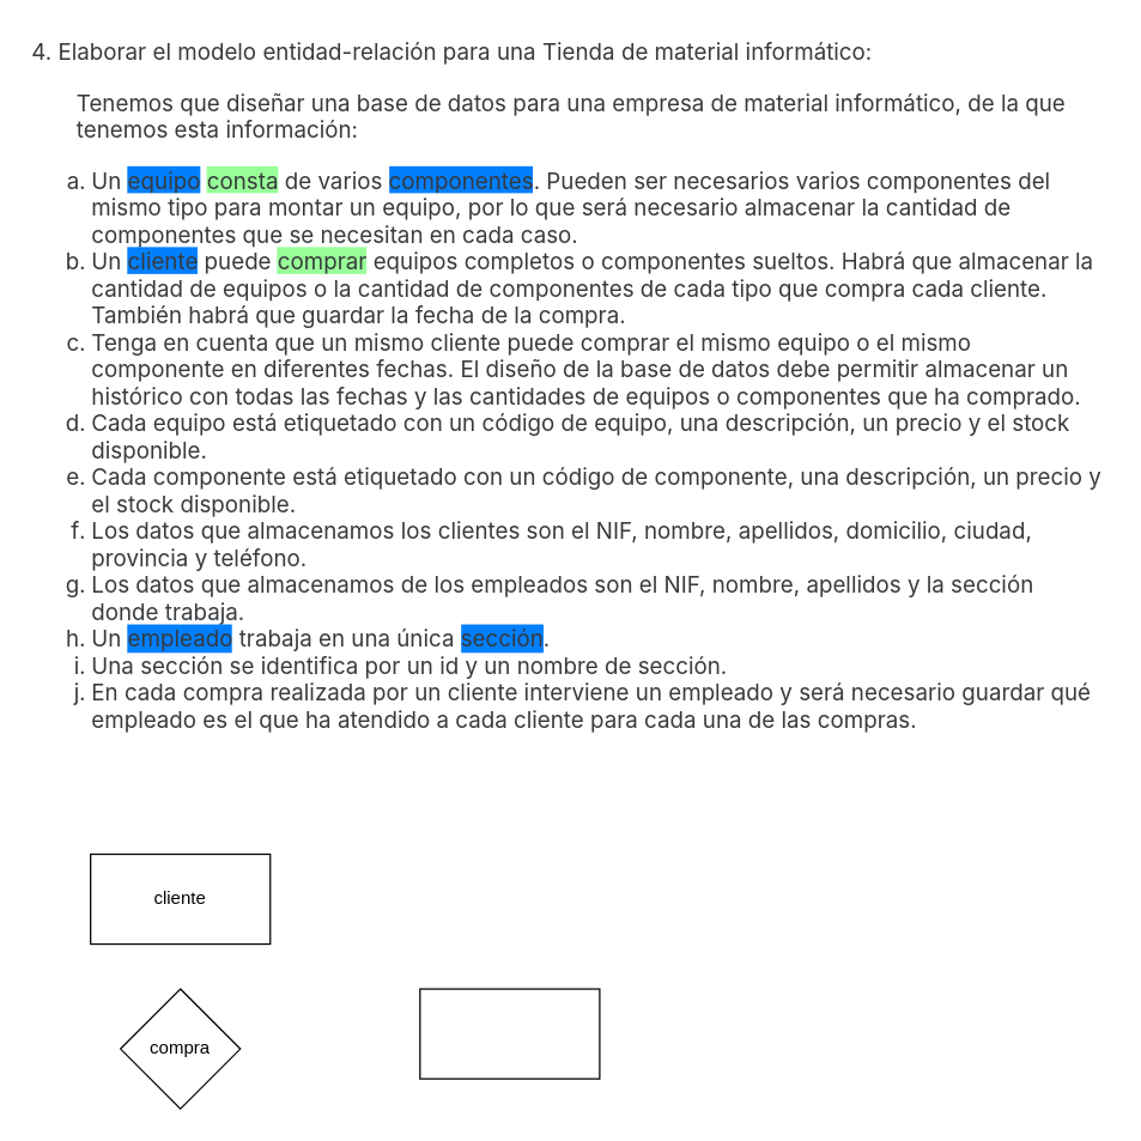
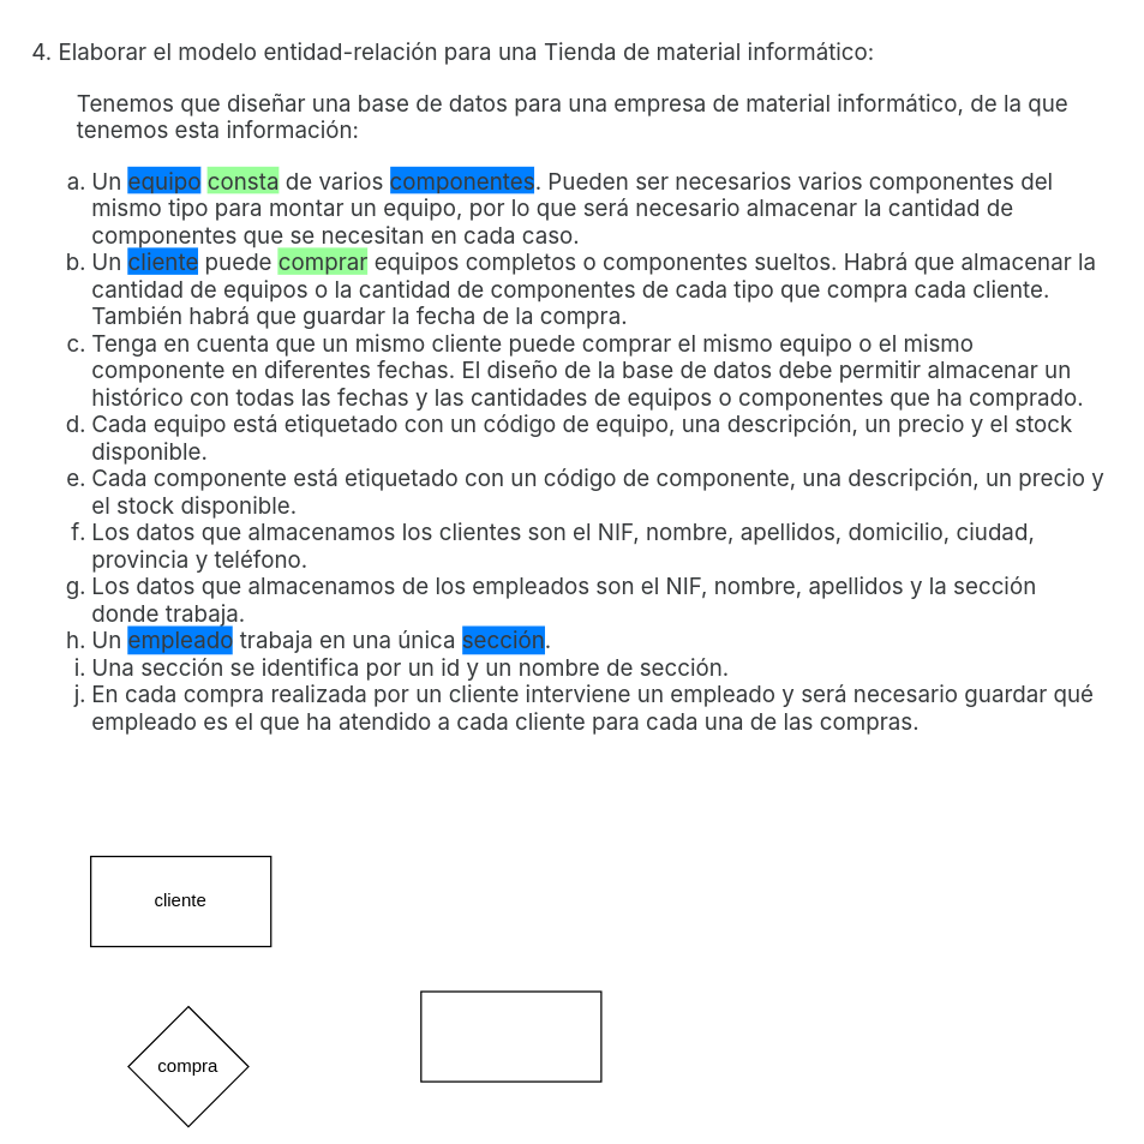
  <mxCell id="0" />
  <mxCell id="1" parent="0" />
  <mxCell id="2" value="&lt;p style=&quot;box-sizing: border-box; margin-top: 0px; margin-bottom: 1rem; color: rgb(55, 58, 60); font-family: -apple-system, BlinkMacSystemFont, &amp;quot;Segoe UI&amp;quot;, Roboto, &amp;quot;Helvetica Neue&amp;quot;, Arial, sans-serif, &amp;quot;Apple Color Emoji&amp;quot;, &amp;quot;Segoe UI Emoji&amp;quot;, &amp;quot;Segoe UI Symbol&amp;quot;; font-size: 15px; text-align: left; background-color: rgb(255, 255, 255);&quot;&gt;4. Elaborar el modelo entidad-relación para una Tienda de material informático:&lt;/p&gt;&lt;div style=&quot;box-sizing: border-box; color: rgb(55, 58, 60); font-family: -apple-system, BlinkMacSystemFont, &amp;quot;Segoe UI&amp;quot;, Roboto, &amp;quot;Helvetica Neue&amp;quot;, Arial, sans-serif, &amp;quot;Apple Color Emoji&amp;quot;, &amp;quot;Segoe UI Emoji&amp;quot;, &amp;quot;Segoe UI Symbol&amp;quot;; font-size: 15px; text-align: left; background-color: rgb(255, 255, 255); margin-left: 30px;&quot; class=&quot;editor-indent&quot;&gt;&lt;p style=&quot;box-sizing: border-box; margin-top: 0px; margin-bottom: 1rem;&quot;&gt;Tenemos que diseñar una base de datos para una empresa de material informático, de la que tenemos esta información:&lt;/p&gt;&lt;/div&gt;&lt;p style=&quot;box-sizing: border-box; margin-top: 0px; margin-bottom: 1rem; color: rgb(55, 58, 60); font-family: -apple-system, BlinkMacSystemFont, &amp;quot;Segoe UI&amp;quot;, Roboto, &amp;quot;Helvetica Neue&amp;quot;, Arial, sans-serif, &amp;quot;Apple Color Emoji&amp;quot;, &amp;quot;Segoe UI Emoji&amp;quot;, &amp;quot;Segoe UI Symbol&amp;quot;; font-size: 15px; text-align: left; background-color: rgb(255, 255, 255);&quot;&gt;&lt;/p&gt;&lt;ol style=&quot;box-sizing: border-box; margin-top: 0px; margin-bottom: 1rem; color: rgb(55, 58, 60); font-family: -apple-system, BlinkMacSystemFont, &amp;quot;Segoe UI&amp;quot;, Roboto, &amp;quot;Helvetica Neue&amp;quot;, Arial, sans-serif, &amp;quot;Apple Color Emoji&amp;quot;, &amp;quot;Segoe UI Emoji&amp;quot;, &amp;quot;Segoe UI Symbol&amp;quot;; font-size: 15px; text-align: left; list-style-type: lower-alpha;&quot;&gt;&lt;li style=&quot;box-sizing: border-box;&quot;&gt;&lt;span style=&quot;background-color: rgb(255, 255, 255);&quot;&gt;Un &lt;/span&gt;&lt;span style=&quot;background-color: rgb(0, 127, 255);&quot;&gt;equipo&lt;/span&gt;&lt;span style=&quot;background-color: rgb(255, 255, 255);&quot;&gt; &lt;/span&gt;&lt;span style=&quot;background-color: rgb(153, 255, 153);&quot;&gt;consta&lt;/span&gt;&lt;span style=&quot;background-color: rgb(255, 255, 255);&quot;&gt; de varios &lt;/span&gt;&lt;span style=&quot;background-color: rgb(0, 127, 255);&quot;&gt;componentes&lt;/span&gt;&lt;span style=&quot;background-color: rgb(255, 255, 255);&quot;&gt;. Pueden ser necesarios varios componentes del mismo tipo para montar un equipo, por lo que será necesario almacenar la cantidad de componentes que se necesitan en cada caso.&lt;/span&gt;&lt;/li&gt;&lt;li style=&quot;box-sizing: border-box;&quot;&gt;&lt;span style=&quot;background-color: rgb(255, 255, 255);&quot;&gt;Un &lt;/span&gt;&lt;span style=&quot;background-color: rgb(0, 127, 255);&quot;&gt;cliente&lt;/span&gt;&lt;span style=&quot;background-color: rgb(255, 255, 255);&quot;&gt; puede &lt;/span&gt;&lt;span style=&quot;background-color: rgb(153, 255, 153);&quot;&gt;comprar&lt;/span&gt;&lt;span style=&quot;background-color: rgb(255, 255, 255);&quot;&gt; equipos completos o componentes sueltos. Habrá que almacenar la cantidad de equipos o la cantidad de componentes de cada tipo que compra cada cliente. También habrá que guardar la fecha de la compra.&lt;/span&gt;&lt;/li&gt;&lt;li style=&quot;background-color: rgb(255, 255, 255); box-sizing: border-box;&quot;&gt;Tenga en cuenta que un mismo cliente puede comprar el mismo equipo o el mismo componente en diferentes fechas. El diseño de la base de datos debe permitir almacenar un histórico con todas las fechas y las cantidades de equipos o componentes que ha comprado.&lt;/li&gt;&lt;li style=&quot;background-color: rgb(255, 255, 255); box-sizing: border-box;&quot;&gt;Cada equipo está etiquetado con un código de equipo, una descripción, un precio y el stock disponible.&lt;/li&gt;&lt;li style=&quot;background-color: rgb(255, 255, 255); box-sizing: border-box;&quot;&gt;Cada componente está etiquetado con un código de componente, una descripción, un precio y el stock disponible.&lt;/li&gt;&lt;li style=&quot;background-color: rgb(255, 255, 255); box-sizing: border-box;&quot;&gt;Los datos que almacenamos los clientes son el NIF, nombre, apellidos, domicilio, ciudad, provincia y teléfono.&lt;/li&gt;&lt;li style=&quot;background-color: rgb(255, 255, 255); box-sizing: border-box;&quot;&gt;Los datos que almacenamos de los empleados son el NIF, nombre, apellidos y la sección donde trabaja.&lt;/li&gt;&lt;li style=&quot;box-sizing: border-box;&quot;&gt;&lt;span style=&quot;background-color: rgb(255, 255, 255);&quot;&gt;Un &lt;/span&gt;&lt;span style=&quot;background-color: rgb(0, 127, 255);&quot;&gt;empleado&lt;/span&gt;&lt;span style=&quot;background-color: rgb(255, 255, 255);&quot;&gt; trabaja en una única &lt;/span&gt;&lt;span style=&quot;background-color: rgb(0, 127, 255);&quot;&gt;sección&lt;/span&gt;&lt;span style=&quot;background-color: rgb(255, 255, 255);&quot;&gt;.&lt;/span&gt;&lt;/li&gt;&lt;li style=&quot;background-color: rgb(255, 255, 255); box-sizing: border-box;&quot;&gt;Una sección se identifica por un id y un nombre de sección.&lt;/li&gt;&lt;li style=&quot;background-color: rgb(255, 255, 255); box-sizing: border-box;&quot;&gt;En cada compra realizada por un cliente interviene un empleado y será necesario guardar qué empleado es el que ha atendido a cada cliente para cada una de las compras.&lt;/li&gt;&lt;/ol&gt;" style="text;html=1;strokeColor=none;fillColor=none;align=center;verticalAlign=middle;whiteSpace=wrap;rounded=0;" vertex="1" parent="1"><mxGeometry x="20" y="20" width="720" height="490" as="geometry" /></mxCell>
  <mxCell id="3" value="cliente" style="rounded=0;whiteSpace=wrap;html=1;labelBackgroundColor=none;strokeColor=default;fillColor=none;" vertex="1" parent="1"><mxGeometry x="60" y="570" width="120" height="60" as="geometry" /></mxCell>
- <mxCell id="4" value="compra" style="rhombus;whiteSpace=wrap;html=1;labelBackgroundColor=none;strokeColor=default;fillColor=none;" vertex="1" parent="1"><mxGeometry x="80" y="660" width="80" height="80" as="geometry" /></mxCell>
+ <mxCell id="4" value="compra" style="rhombus;whiteSpace=wrap;html=1;labelBackgroundColor=none;strokeColor=default;fillColor=none;" vertex="1" parent="1"><mxGeometry x="85" y="670" width="80" height="80" as="geometry" /></mxCell>
  <mxCell id="5" value="" style="rounded=0;whiteSpace=wrap;html=1;labelBackgroundColor=none;strokeColor=default;fillColor=none;" vertex="1" parent="1"><mxGeometry x="280" y="660" width="120" height="60" as="geometry" /></mxCell>
